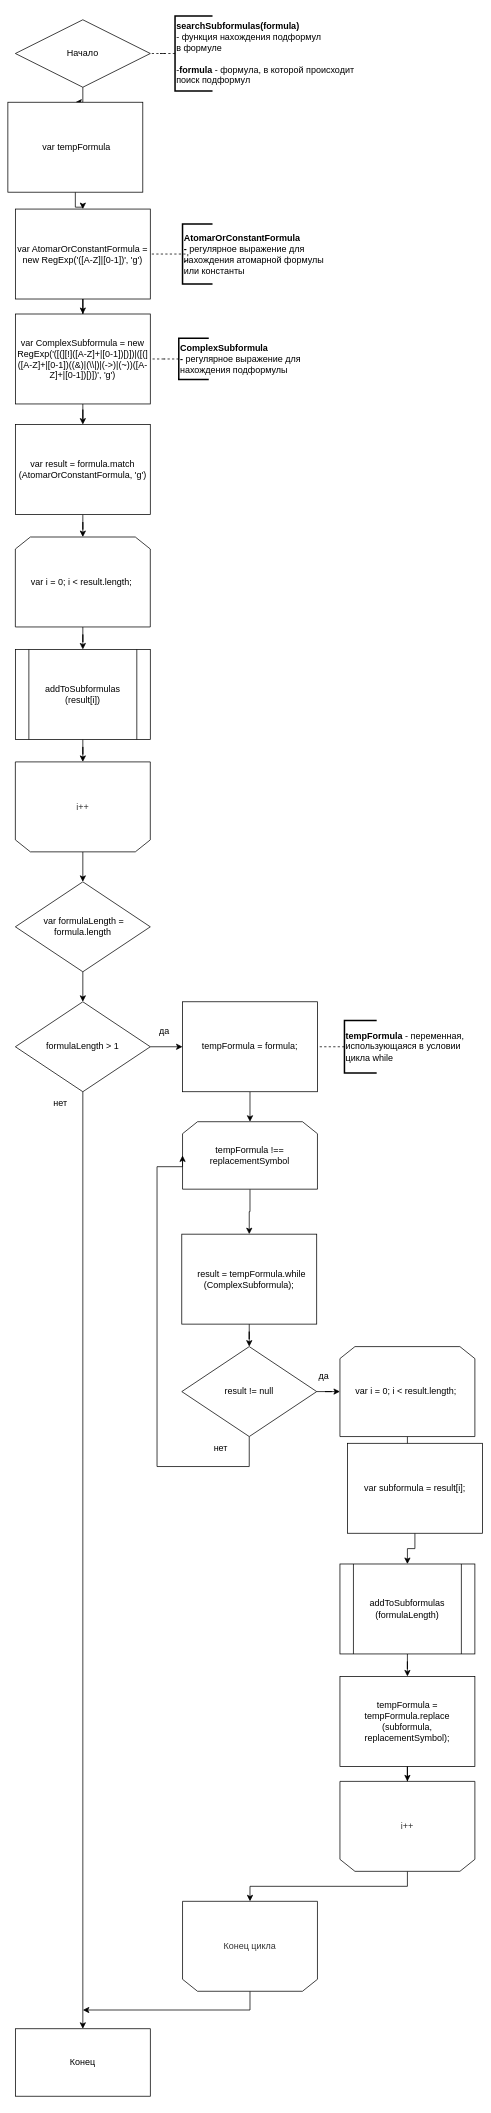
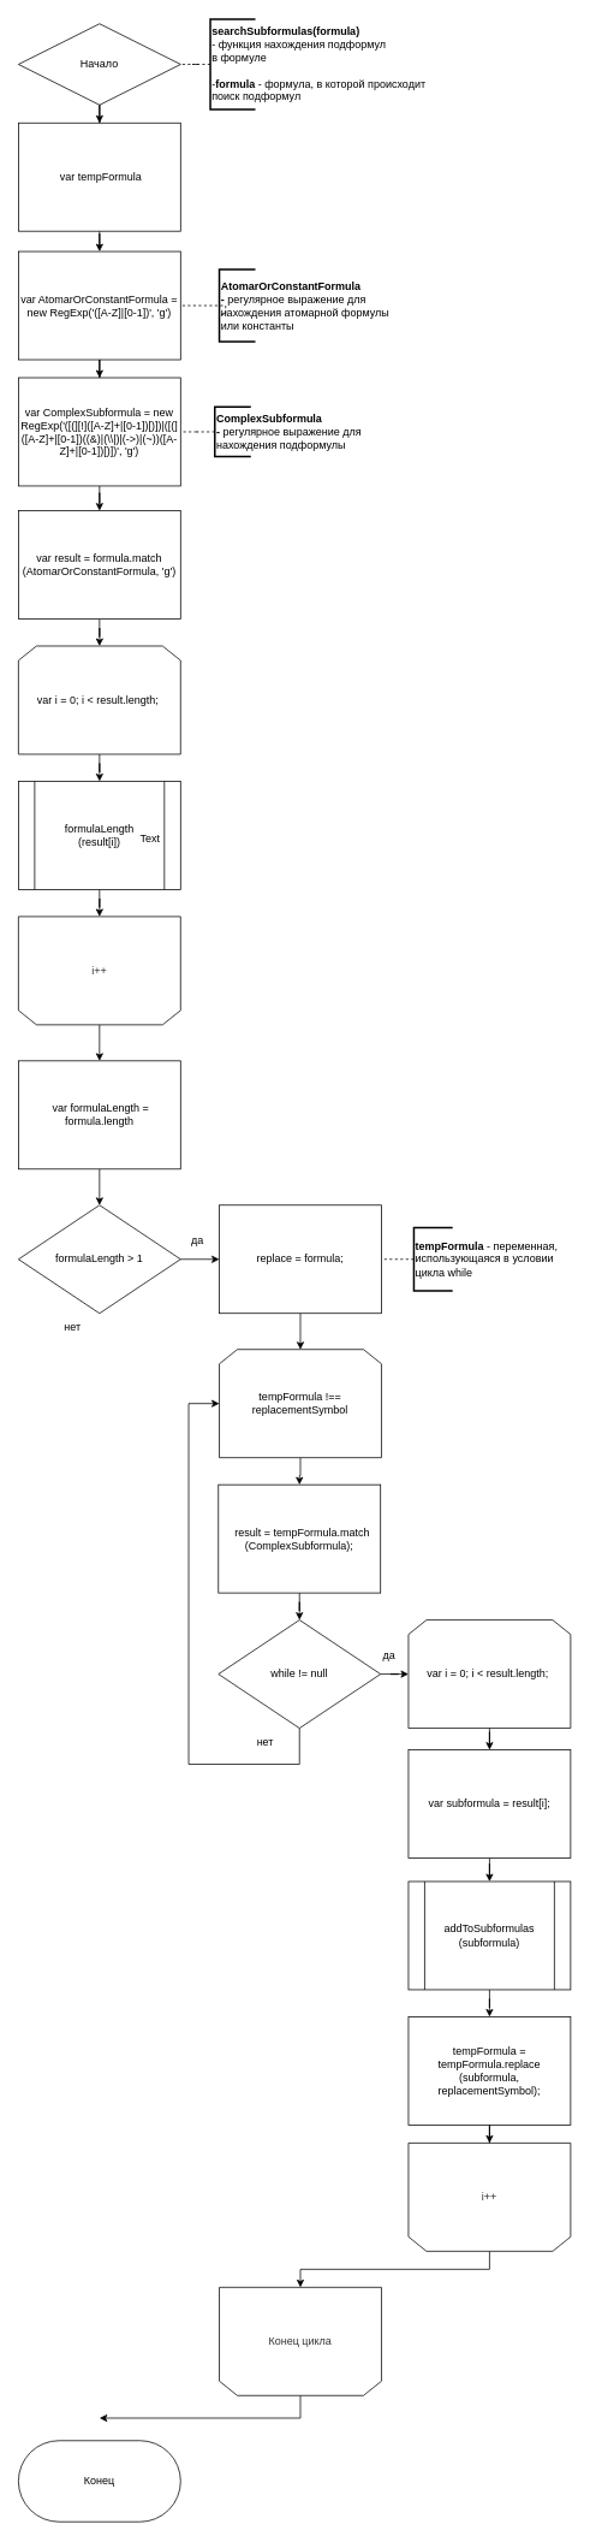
  <mxCell id="0" />
  <mxCell id="1" parent="0" />
  <mxCell id="2" style="edgeStyle=orthogonalEdgeStyle;rounded=0;orthogonalLoop=1;jettySize=auto;html=1;" edge="1" parent="1" source="3" target="5"><mxGeometry relative="1" as="geometry" /></mxCell>
  <mxCell id="3" value="var result = formula.match&lt;br&gt;(AtomarOrConstantFormula, 'g')" style="rounded=0;whiteSpace=wrap;html=1;fillColor=#ffffff;" parent="1" vertex="1"><mxGeometry x="20" y="565" width="180" height="120" as="geometry" /></mxCell>
  <mxCell id="4" style="edgeStyle=orthogonalEdgeStyle;rounded=0;orthogonalLoop=1;jettySize=auto;html=1;entryX=0.5;entryY=0;entryDx=0;entryDy=0;" edge="1" parent="1" source="5" target="19"><mxGeometry relative="1" as="geometry" /></mxCell>
  <mxCell id="5" value="var i = 0; i &amp;lt; result.length;&amp;nbsp;" style="shape=loopLimit;whiteSpace=wrap;html=1;" parent="1" vertex="1"><mxGeometry x="20" y="715" width="180" height="120" as="geometry" /></mxCell>
  <mxCell id="6" style="edgeStyle=orthogonalEdgeStyle;rounded=0;orthogonalLoop=1;jettySize=auto;html=1;" parent="1" source="7" target="22" edge="1"><mxGeometry relative="1" as="geometry" /></mxCell>
  <mxCell id="7" value="i++" style="shape=loopLimit;whiteSpace=wrap;html=1;rotation=0;textOpacity=80;direction=east;flipH=0;flipV=1;" parent="1" vertex="1"><mxGeometry x="20" y="1015" width="180" height="120" as="geometry" /></mxCell>
  <mxCell id="8" style="edgeStyle=orthogonalEdgeStyle;rounded=0;orthogonalLoop=1;jettySize=auto;html=1;" parent="1" source="9" target="13" edge="1"><mxGeometry relative="1" as="geometry" /></mxCell>
  <mxCell id="9" value="Начало&lt;br&gt;" style="rhombus;whiteSpace=wrap;html=1;arcSize=50;align=center;verticalAlign=middle;container=1;recursiveResize=0;strokeWidth=1;autosize=1;spacing=4;treeFolding=1;" parent="1" vertex="1"><mxGeometry x="20" y="25" width="180" height="90" as="geometry" /></mxCell>
  <mxCell id="10" value="" style="edgeStyle=orthogonalEdgeStyle;rounded=0;orthogonalLoop=1;jettySize=auto;html=1;dashed=1;endArrow=none;endFill=0;" parent="1" source="11" target="9" edge="1"><mxGeometry relative="1" as="geometry" /></mxCell>
  <mxCell id="11" value="&lt;div style=&quot;text-align: left&quot;&gt;&lt;b&gt;searchSubformulas(formula)&lt;/b&gt;&lt;br&gt;&lt;/div&gt;&lt;div style=&quot;text-align: left&quot;&gt;- функция нахождения подформул&amp;nbsp;&lt;/div&gt;&lt;div style=&quot;text-align: left&quot;&gt;в формуле&lt;/div&gt;&lt;div style=&quot;text-align: left&quot;&gt;&lt;span&gt;&lt;br&gt;&lt;/span&gt;&lt;/div&gt;&lt;div style=&quot;text-align: left&quot;&gt;-&lt;b&gt;formula&lt;/b&gt;&amp;nbsp;- формула, в которой происходит&lt;/div&gt;&lt;div style=&quot;text-align: left&quot;&gt;поиск подформул&lt;/div&gt;" style="strokeWidth=2;html=1;shape=mxgraph.flowchart.annotation_1;align=left;pointerEvents=1" parent="1" vertex="1"><mxGeometry x="233" y="20" width="50" height="100" as="geometry" /></mxCell>
  <mxCell id="12" style="edgeStyle=orthogonalEdgeStyle;rounded=0;orthogonalLoop=1;jettySize=auto;html=1;" parent="1" source="13" target="15" edge="1"><mxGeometry relative="1" as="geometry" /></mxCell>
- <mxCell id="13" value="&amp;nbsp;var tempFormula" style="rounded=0;whiteSpace=wrap;html=1;fillColor=#ffffff;" parent="1" vertex="1"><mxGeometry x="10" y="135" width="180" height="120" as="geometry" /></mxCell>
+ <mxCell id="13" value="&amp;nbsp;var tempFormula" style="rounded=0;whiteSpace=wrap;html=1;fillColor=#ffffff;" parent="1" vertex="1"><mxGeometry x="20" y="135" width="180" height="120" as="geometry" /></mxCell>
  <mxCell id="14" value="" style="edgeStyle=orthogonalEdgeStyle;rounded=0;orthogonalLoop=1;jettySize=auto;html=1;endArrow=classic;endFill=1;" parent="1" source="15" target="34" edge="1"><mxGeometry relative="1" as="geometry" /></mxCell>
  <mxCell id="15" value="&lt;div style=&quot;text-align: center&quot;&gt;var AtomarOrConstantFormula = new RegExp('([A-Z]|[0-1])', 'g')&lt;/div&gt;" style="rounded=0;whiteSpace=wrap;html=1;" parent="1" vertex="1"><mxGeometry x="20" y="277.5" width="180" height="120" as="geometry" /></mxCell>
  <mxCell id="16" style="edgeStyle=orthogonalEdgeStyle;rounded=0;orthogonalLoop=1;jettySize=auto;html=1;entryX=1;entryY=0.5;entryDx=0;entryDy=0;endArrow=none;endFill=0;dashed=1;exitX=0;exitY=0.5;exitDx=0;exitDy=0;exitPerimeter=0;" parent="1" source="17" target="15" edge="1"><mxGeometry relative="1" as="geometry"><mxPoint x="250" y="307.029" as="sourcePoint" /><Array as="points"><mxPoint x="250" y="347.5" /><mxPoint x="250" y="337.5" /></Array></mxGeometry></mxCell>
  <mxCell id="17" value="&lt;span&gt;&lt;b&gt;AtomarOrConstantFormula&amp;nbsp;&lt;/b&gt;&lt;/span&gt;&lt;div&gt;&lt;b&gt;-&lt;/b&gt;&amp;nbsp;регулярное выражение для&amp;nbsp;&lt;/div&gt;&lt;div&gt;нахождения&amp;nbsp;&lt;span&gt;атомарной формулы&amp;nbsp;&lt;/span&gt;&lt;/div&gt;&lt;div&gt;&lt;span&gt;или константы&lt;/span&gt;&lt;/div&gt;" style="strokeWidth=2;html=1;shape=mxgraph.flowchart.annotation_1;align=left;pointerEvents=1" parent="1" vertex="1"><mxGeometry x="243" y="297.5" width="40" height="80" as="geometry" /></mxCell>
  <mxCell id="18" style="edgeStyle=orthogonalEdgeStyle;rounded=0;orthogonalLoop=1;jettySize=auto;html=1;" edge="1" parent="1" source="19" target="7"><mxGeometry relative="1" as="geometry" /></mxCell>
- <mxCell id="19" value="&lt;span&gt;addToSubformulas&lt;br&gt;(result[i])&lt;/span&gt;" style="shape=process;whiteSpace=wrap;html=1;backgroundOutline=1;" parent="1" vertex="1"><mxGeometry x="20" y="865" width="180" height="120" as="geometry" /></mxCell>
+ <mxCell id="19" value="&lt;span&gt;formulaLength&lt;br&gt;(result[i])&lt;/span&gt;" style="shape=process;whiteSpace=wrap;html=1;backgroundOutline=1;" parent="1" vertex="1"><mxGeometry x="20" y="865" width="180" height="120" as="geometry" /></mxCell>
+ <mxCell id="20" value="Text" style="text;html=1;align=center;verticalAlign=middle;resizable=0;points=[];autosize=1;" vertex="1" parent="19"><mxGeometry x="126" y="54" width="40" height="20" as="geometry" /></mxCell>
  <mxCell id="21" style="edgeStyle=orthogonalEdgeStyle;rounded=0;orthogonalLoop=1;jettySize=auto;html=1;" edge="1" parent="1" source="22" target="25"><mxGeometry relative="1" as="geometry" /></mxCell>
- <mxCell id="22" value="&amp;nbsp;var formulaLength = formula.length" style="rhombus;whiteSpace=wrap;html=1;" parent="1" vertex="1"><mxGeometry x="20" y="1175" width="180" height="120" as="geometry" /></mxCell>
- <mxCell id="23" style="edgeStyle=orthogonalEdgeStyle;rounded=0;orthogonalLoop=1;jettySize=auto;html=1;" edge="1" parent="1" source="25" target="53"><mxGeometry relative="1" as="geometry"><Array as="points"><mxPoint x="110" y="1945" /><mxPoint x="110" y="1945" /></Array></mxGeometry></mxCell>
+ <mxCell id="22" value="&amp;nbsp;var formulaLength = formula.length" style="rounded=0;whiteSpace=wrap;html=1;" parent="1" vertex="1"><mxGeometry x="20" y="1175" width="180" height="120" as="geometry" /></mxCell>
  <mxCell id="24" style="edgeStyle=orthogonalEdgeStyle;rounded=0;orthogonalLoop=1;jettySize=auto;html=1;entryX=0;entryY=0.5;entryDx=0;entryDy=0;" edge="1" parent="1" source="25" target="27"><mxGeometry relative="1" as="geometry" /></mxCell>
  <mxCell id="25" value="formulaLength &amp;gt; 1" style="strokeWidth=1;html=1;shape=mxgraph.flowchart.decision;whiteSpace=wrap;" parent="1" vertex="1"><mxGeometry x="20" y="1335" width="180" height="120" as="geometry" /></mxCell>
  <mxCell id="26" style="edgeStyle=orthogonalEdgeStyle;rounded=0;orthogonalLoop=1;jettySize=auto;html=1;entryX=0.5;entryY=0;entryDx=0;entryDy=0;" edge="1" parent="1" source="27" target="32"><mxGeometry relative="1" as="geometry" /></mxCell>
- <mxCell id="27" value="&amp;nbsp;tempFormula = formula;&amp;nbsp;" style="rounded=0;whiteSpace=wrap;html=1;" parent="1" vertex="1"><mxGeometry x="243" y="1335" width="180" height="120" as="geometry" /></mxCell>
+ <mxCell id="27" value="&amp;nbsp;replace = formula;&amp;nbsp;" style="rounded=0;whiteSpace=wrap;html=1;" parent="1" vertex="1"><mxGeometry x="243" y="1335" width="180" height="120" as="geometry" /></mxCell>
  <mxCell id="28" value="" style="edgeStyle=orthogonalEdgeStyle;rounded=0;orthogonalLoop=1;jettySize=auto;html=1;endArrow=none;endFill=0;dashed=1;entryX=1;entryY=0.5;entryDx=0;entryDy=0;exitX=0;exitY=0.5;exitDx=0;exitDy=0;exitPerimeter=0;" parent="1" source="29" target="27" edge="1"><mxGeometry relative="1" as="geometry"><mxPoint x="409" y="1395" as="sourcePoint" /><mxPoint x="419" y="1395" as="targetPoint" /></mxGeometry></mxCell>
  <mxCell id="29" value="&lt;b&gt;tempFormula&amp;nbsp;&lt;/b&gt;- переменная,&lt;br&gt;использующаяся в условии&lt;br&gt;цикла while&lt;br&gt;" style="strokeWidth=2;html=1;shape=mxgraph.flowchart.annotation_1;align=left;pointerEvents=1" parent="1" vertex="1"><mxGeometry x="459" y="1360" width="43" height="70" as="geometry" /></mxCell>
  <mxCell id="30" value="да" style="text;html=1;resizable=0;points=[];autosize=1;align=left;verticalAlign=top;spacingTop=-4;" parent="1" vertex="1"><mxGeometry x="210" y="1365" width="30" height="20" as="geometry" /></mxCell>
  <mxCell id="31" value="" style="edgeStyle=orthogonalEdgeStyle;rounded=0;orthogonalLoop=1;jettySize=auto;html=1;endArrow=classic;endFill=1;" parent="1" source="32" target="38" edge="1"><mxGeometry relative="1" as="geometry" /></mxCell>
- <mxCell id="32" value="tempFormula !== replacementSymbol&lt;br&gt;" style="shape=loopLimit;whiteSpace=wrap;html=1;" parent="1" vertex="1"><mxGeometry x="243" y="1495" width="180" height="90" as="geometry" /></mxCell>
+ <mxCell id="32" value="tempFormula !== replacementSymbol&lt;br&gt;" style="shape=loopLimit;whiteSpace=wrap;html=1;" parent="1" vertex="1"><mxGeometry x="243" y="1495" width="180" height="120" as="geometry" /></mxCell>
  <mxCell id="33" style="edgeStyle=orthogonalEdgeStyle;rounded=0;orthogonalLoop=1;jettySize=auto;html=1;" parent="1" source="34" target="3" edge="1"><mxGeometry relative="1" as="geometry" /></mxCell>
  <mxCell id="34" value="&lt;div style=&quot;text-align: center&quot;&gt;var ComplexSubformula = new RegExp('([(][!]([A-Z]+|[0-1])[)])|([(]([A-Z]+|[0-1])((&amp;amp;)|(\\|)|(-&amp;gt;)|(~))([A-Z]+|[0-1])[)])', 'g')&lt;/div&gt;" style="rounded=0;whiteSpace=wrap;html=1;" parent="1" vertex="1"><mxGeometry x="20" y="417.5" width="180" height="120" as="geometry" /></mxCell>
  <mxCell id="35" style="edgeStyle=orthogonalEdgeStyle;rounded=0;orthogonalLoop=1;jettySize=auto;html=1;entryX=1;entryY=0.5;entryDx=0;entryDy=0;endArrow=none;endFill=0;dashed=1;" parent="1" source="36" target="34" edge="1"><mxGeometry relative="1" as="geometry" /></mxCell>
  <mxCell id="36" value="&lt;span&gt;&lt;b&gt;ComplexSubformula&lt;/b&gt;&lt;/span&gt;&lt;span&gt;&lt;b&gt;&amp;nbsp;&lt;/b&gt;&lt;/span&gt;&lt;div&gt;&lt;b&gt;-&lt;/b&gt;&amp;nbsp;регулярное выражение для&amp;nbsp;&lt;/div&gt;&lt;div&gt;нахождения подформулы&lt;/div&gt;" style="strokeWidth=2;html=1;shape=mxgraph.flowchart.annotation_1;align=left;pointerEvents=1" parent="1" vertex="1"><mxGeometry x="238" y="450" width="40" height="55" as="geometry" /></mxCell>
  <mxCell id="37" value="" style="edgeStyle=orthogonalEdgeStyle;rounded=0;orthogonalLoop=1;jettySize=auto;html=1;endArrow=classic;endFill=1;" parent="1" source="38" target="41" edge="1"><mxGeometry relative="1" as="geometry" /></mxCell>
- <mxCell id="38" value="&amp;nbsp; result = tempFormula.while&lt;br&gt;(ComplexSubformula);" style="rounded=0;whiteSpace=wrap;html=1;" parent="1" vertex="1"><mxGeometry x="242" y="1645" width="180" height="120" as="geometry" /></mxCell>
+ <mxCell id="38" value="&amp;nbsp; result = tempFormula.match&lt;br&gt;(ComplexSubformula);" style="rounded=0;whiteSpace=wrap;html=1;" parent="1" vertex="1"><mxGeometry x="242" y="1645" width="180" height="120" as="geometry" /></mxCell>
  <mxCell id="39" value="" style="edgeStyle=orthogonalEdgeStyle;rounded=0;orthogonalLoop=1;jettySize=auto;html=1;endArrow=classic;endFill=1;" parent="1" source="41" target="43" edge="1"><mxGeometry relative="1" as="geometry" /></mxCell>
  <mxCell id="40" style="edgeStyle=orthogonalEdgeStyle;rounded=0;orthogonalLoop=1;jettySize=auto;html=1;endArrow=classic;endFill=1;exitX=0.5;exitY=1;exitDx=0;exitDy=0;exitPerimeter=0;entryX=0;entryY=0.5;entryDx=0;entryDy=0;" parent="1" source="41" target="32" edge="1"><mxGeometry relative="1" as="geometry"><mxPoint x="42" y="1731" as="targetPoint" /><mxPoint x="-35" y="1981" as="sourcePoint" /><Array as="points"><mxPoint x="332" y="1955" /><mxPoint x="209" y="1955" /><mxPoint x="209" y="1555" /></Array></mxGeometry></mxCell>
- <mxCell id="41" value="result != null" style="strokeWidth=1;html=1;shape=mxgraph.flowchart.decision;whiteSpace=wrap;" parent="1" vertex="1"><mxGeometry x="242" y="1795" width="180" height="120" as="geometry" /></mxCell>
+ <mxCell id="41" value="while != null" style="strokeWidth=1;html=1;shape=mxgraph.flowchart.decision;whiteSpace=wrap;" parent="1" vertex="1"><mxGeometry x="242" y="1795" width="180" height="120" as="geometry" /></mxCell>
  <mxCell id="42" value="" style="edgeStyle=orthogonalEdgeStyle;rounded=0;orthogonalLoop=1;jettySize=auto;html=1;endArrow=classic;endFill=1;" parent="1" source="43" target="46" edge="1"><mxGeometry relative="1" as="geometry" /></mxCell>
  <mxCell id="43" value="var i = 0; i &amp;lt; result.length;&amp;nbsp;" style="shape=loopLimit;whiteSpace=wrap;html=1;" parent="1" vertex="1"><mxGeometry x="453" y="1795" width="180" height="120" as="geometry" /></mxCell>
  <mxCell id="44" value="да" style="text;html=1;resizable=0;points=[];autosize=1;align=left;verticalAlign=top;spacingTop=-4;" parent="1" vertex="1"><mxGeometry x="423" y="1825" width="30" height="20" as="geometry" /></mxCell>
  <mxCell id="45" value="" style="edgeStyle=orthogonalEdgeStyle;rounded=0;orthogonalLoop=1;jettySize=auto;html=1;endArrow=classic;endFill=1;" parent="1" source="46" target="48" edge="1"><mxGeometry relative="1" as="geometry" /></mxCell>
- <mxCell id="46" value="var subformula = result[i];" style="rounded=0;whiteSpace=wrap;html=1;" parent="1" vertex="1"><mxGeometry x="463" y="1924" width="180" height="120" as="geometry" /></mxCell>
+ <mxCell id="46" value="var subformula = result[i];" style="rounded=0;whiteSpace=wrap;html=1;" parent="1" vertex="1"><mxGeometry x="453" y="1939" width="180" height="120" as="geometry" /></mxCell>
  <mxCell id="47" value="" style="edgeStyle=orthogonalEdgeStyle;rounded=0;orthogonalLoop=1;jettySize=auto;html=1;endArrow=classic;endFill=1;" parent="1" source="48" target="50" edge="1"><mxGeometry relative="1" as="geometry" /></mxCell>
- <mxCell id="48" value="&lt;div style=&quot;text-align: center&quot;&gt;&lt;span&gt;addToSubformulas&lt;/span&gt;&lt;/div&gt;&lt;div style=&quot;text-align: center&quot;&gt;&lt;span&gt;(formulaLength)&lt;/span&gt;&lt;/div&gt;" style="shape=process;whiteSpace=wrap;html=1;backgroundOutline=1;strokeWidth=1;align=center;verticalAlign=middle;" parent="1" vertex="1"><mxGeometry x="453" y="2085" width="180" height="120" as="geometry" /></mxCell>
+ <mxCell id="48" value="&lt;div style=&quot;text-align: center&quot;&gt;&lt;span&gt;addToSubformulas&lt;/span&gt;&lt;/div&gt;&lt;div style=&quot;text-align: center&quot;&gt;&lt;span&gt;(subformula)&lt;/span&gt;&lt;/div&gt;" style="shape=process;whiteSpace=wrap;html=1;backgroundOutline=1;strokeWidth=1;align=center;verticalAlign=middle;" parent="1" vertex="1"><mxGeometry x="453" y="2085" width="180" height="120" as="geometry" /></mxCell>
  <mxCell id="49" value="" style="edgeStyle=orthogonalEdgeStyle;rounded=0;orthogonalLoop=1;jettySize=auto;html=1;endArrow=classic;endFill=1;" parent="1" source="50" target="52" edge="1"><mxGeometry relative="1" as="geometry" /></mxCell>
  <mxCell id="50" value="tempFormula = tempFormula.replace&lt;br&gt;(subformula, replacementSymbol);" style="rounded=0;whiteSpace=wrap;html=1;strokeWidth=1;align=center;" parent="1" vertex="1"><mxGeometry x="453" y="2235" width="180" height="120" as="geometry" /></mxCell>
  <mxCell id="51" style="edgeStyle=orthogonalEdgeStyle;rounded=0;orthogonalLoop=1;jettySize=auto;html=1;endArrow=classic;endFill=1;exitX=0.5;exitY=1;exitDx=0;exitDy=0;" parent="1" source="52" target="55" edge="1"><mxGeometry relative="1" as="geometry" /></mxCell>
  <mxCell id="52" value="i++" style="shape=loopLimit;whiteSpace=wrap;html=1;rotation=0;textOpacity=80;direction=east;flipH=0;flipV=1;" parent="1" vertex="1"><mxGeometry x="453" y="2375" width="180" height="120" as="geometry" /></mxCell>
- <mxCell id="53" value="Конец&lt;br&gt;" style="whiteSpace=wrap;html=1;arcSize=50;align=center;verticalAlign=middle;container=1;recursiveResize=0;strokeWidth=1;autosize=1;spacing=4;treeFolding=1;rounded=0;" parent="1" vertex="1"><mxGeometry x="20" y="2705" width="180" height="90" as="geometry" /></mxCell>
+ <mxCell id="53" value="Конец&lt;br&gt;" style="whiteSpace=wrap;html=1;rounded=1;arcSize=50;align=center;verticalAlign=middle;container=1;recursiveResize=0;strokeWidth=1;autosize=1;spacing=4;treeFolding=1;" parent="1" vertex="1"><mxGeometry x="20" y="2705" width="180" height="90" as="geometry" /></mxCell>
  <mxCell id="54" value="" style="edgeStyle=orthogonalEdgeStyle;rounded=0;orthogonalLoop=1;jettySize=auto;html=1;endArrow=classic;endFill=1;exitX=0.5;exitY=1;exitDx=0;exitDy=0;" parent="1" source="55" edge="1"><mxGeometry relative="1" as="geometry"><mxPoint x="110" y="2680" as="targetPoint" /><Array as="points"><mxPoint x="333" y="2680" /></Array></mxGeometry></mxCell>
  <mxCell id="55" value="Конец цикла" style="shape=loopLimit;whiteSpace=wrap;html=1;rotation=0;textOpacity=80;direction=east;flipH=0;flipV=1;" parent="1" vertex="1"><mxGeometry x="243" y="2535" width="180" height="120" as="geometry" /></mxCell>
  <mxCell id="56" value="нет" style="text;html=1;resizable=0;points=[];autosize=1;align=left;verticalAlign=top;spacingTop=-4;" parent="1" vertex="1"><mxGeometry x="283" y="1921" width="30" height="20" as="geometry" /></mxCell>
  <mxCell id="57" value="нет" style="text;html=1;resizable=0;points=[];autosize=1;align=left;verticalAlign=top;spacingTop=-4;" parent="1" vertex="1"><mxGeometry x="69" y="1460" width="30" height="20" as="geometry" /></mxCell>
